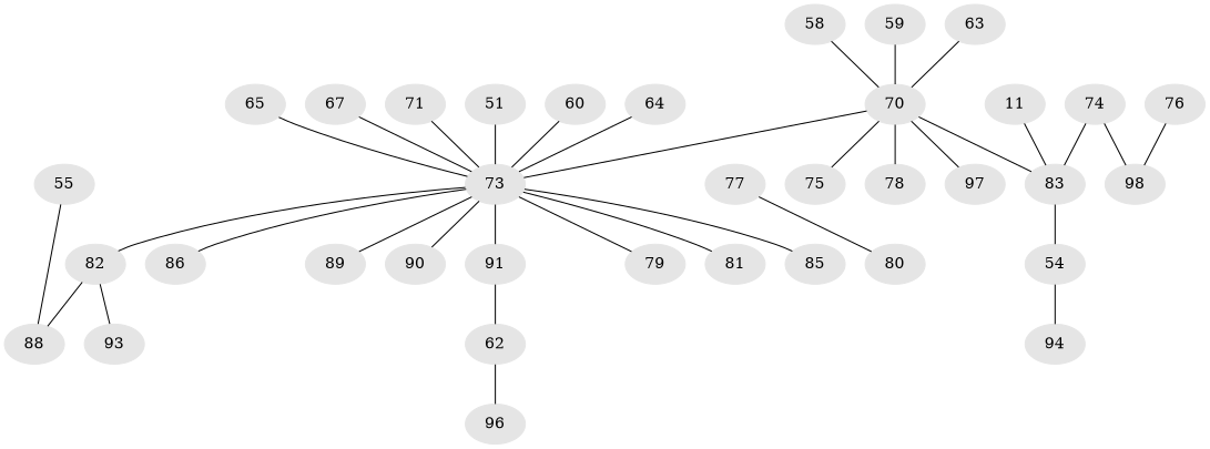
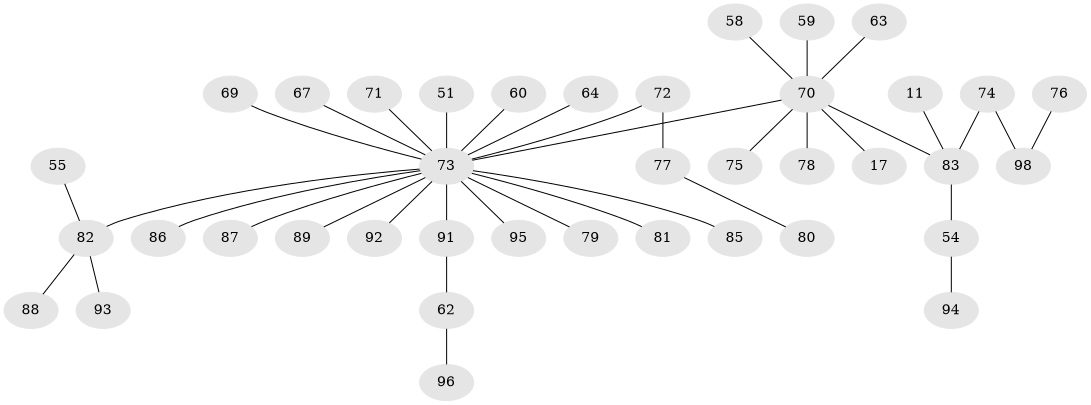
  graph {
    node [color=gray90 style=filled]
    73 [super="+66+50"]
    82 [super="+46+53"]
    79
    81
    85
    86
+   87
    89
-   90
+   90 [label=92]
    91
+   95
    51
    88
    93
    55
    70 [super="+8+33+23+38+45+49+19+52+57+69"]
    83 [super="+68+48"]
    75
    78
-   97
+   97 [label=17]
    58
    59
    60
    n24 [label=54]
    n25 [label=11]
    63
    64
-   65
+   65 [label=69]
    67
    71
+   72
    77
    80
    n34 [label=62]
    74
    98
    76
    94
    96
    73 -- 82
    73 -- 79
    73 -- 81
    73 -- 85
    73 -- 86
+   73 -- 87
    73 -- 89
    73 -- 90
    73 -- 91
+   73 -- 95
    82 -- 88
    82 -- 93
    91 -- n34
    51 -- 73
-   55 -- 88
+   55 -- 82
    70 -- 73
    70 -- 83
    70 -- 75
    70 -- 78
    70 -- 97
    83 -- n24
    58 -- 70
    59 -- 70
    60 -- 73
    n24 -- 94
    n25 -- 83
    63 -- 70
    64 -- 73
    65 -- 73
    67 -- 73
    71 -- 73
+   72 -- 73
+   72 -- 77
    77 -- 80
    n34 -- 96
    74 -- 83
    74 -- 98
    76 -- 98
  }
